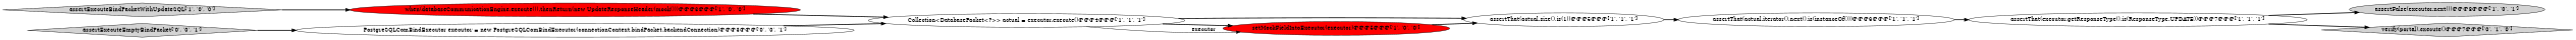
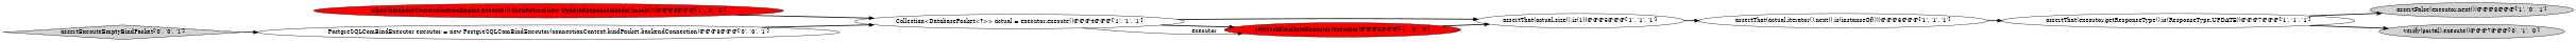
  digraph {
    rankdir=LR
    node [fillcolor=white shape=ellipse style=filled]
    edge [style=bold]
    n1 [label="assertThat(actual.size(),is(1))@@@5@@@['1', '1', '1']"]
    n2 [label="assertThat(actual.iterator().next(),is(instanceOf()))@@@6@@@['1', '1', '1']"]
    n3 [label="assertThat(executor.getResponseType(),is(ResponseType.UPDATE))@@@7@@@['1', '1', '1']"]
    n4 [label="Collection<DatabasePacket<?>> actual = executor.execute()@@@4@@@['1', '1', '1']"]
    n5 [fillcolor=red label="setMockFieldIntoExecutor(executor)@@@5@@@['1', '0', '0']"]
    n6 [fillcolor=lightgray label="assertFalse(executor.next())@@@8@@@['1', '0', '1']"]
-   n7 [fillcolor=lightgray label="verify(portal).execute()@@@7@@@['0', '1', '0']" shape=diamond]
+   n7 [fillcolor=lightgray label="verify(portal).execute()@@@7@@@['0', '1', '0']"]
    n8 [fillcolor=red label="when(databaseCommunicationEngine.execute()).thenReturn(new UpdateResponseHeader(mock()))@@@3@@@['1', '0', '0']"]
    n9 [fillcolor=lightgray label="assertExecuteEmptyBindPacket['0', '0', '1']" shape=diamond]
    n10 [label="PostgreSQLComBindExecutor executor = new PostgreSQLComBindExecutor(connectionContext,bindPacket,backendConnection)@@@3@@@['0', '0', '1']"]
-   n11 [fillcolor=lightgray label="assertExecuteBindPacketWithUpdateSQL['1', '0', '0']" shape=diamond]
    n1 -> n2
    n2 -> n3
    n3 -> n6
    n3 -> n7
    n4 -> n1
    n4 -> n5
    n4 -> n5 [label=executor style=solid]
    n5 -> n1
    n8 -> n4
    n9 -> n10
    n10 -> n4
-   n11 -> n8
  }
